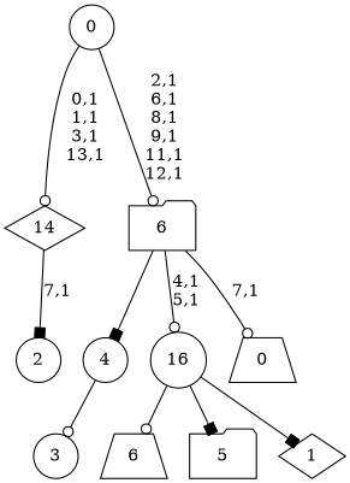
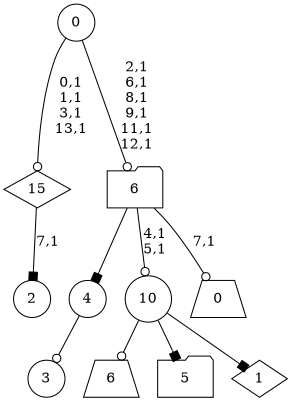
  digraph {
    node [shape=circle]
    edge [arrowhead=odot]
    n1 [label=6 shape=trapezium]
    n2 [label=5 shape=folder]
    n3 [label=4]
    n4 [label=3]
    n5 [label=2]
-   15 [shape=diamond label=14]
+   15 [shape=diamond]
    n7 [label=1 shape=diamond]
-   10 [label=16]
+   10
    n9 [label=0 shape=trapezium]
    6 [shape=folder]
    0
    n3 -> n4
    15 -> n5 [arrowhead=box label="7,1"]
    10 -> n1
    10 -> n2 [arrowhead=box]
    10 -> n7 [arrowhead=box]
    6 -> n3 [arrowhead=box]
    6 -> 10 [label="4,1\n5,1"]
    6 -> n9 [label="7,1"]
    0 -> 15 [label="0,1\n1,1\n3,1\n13,1"]
    0 -> 6 [label="2,1\n6,1\n8,1\n9,1\n11,1\n12,1"]
  }
